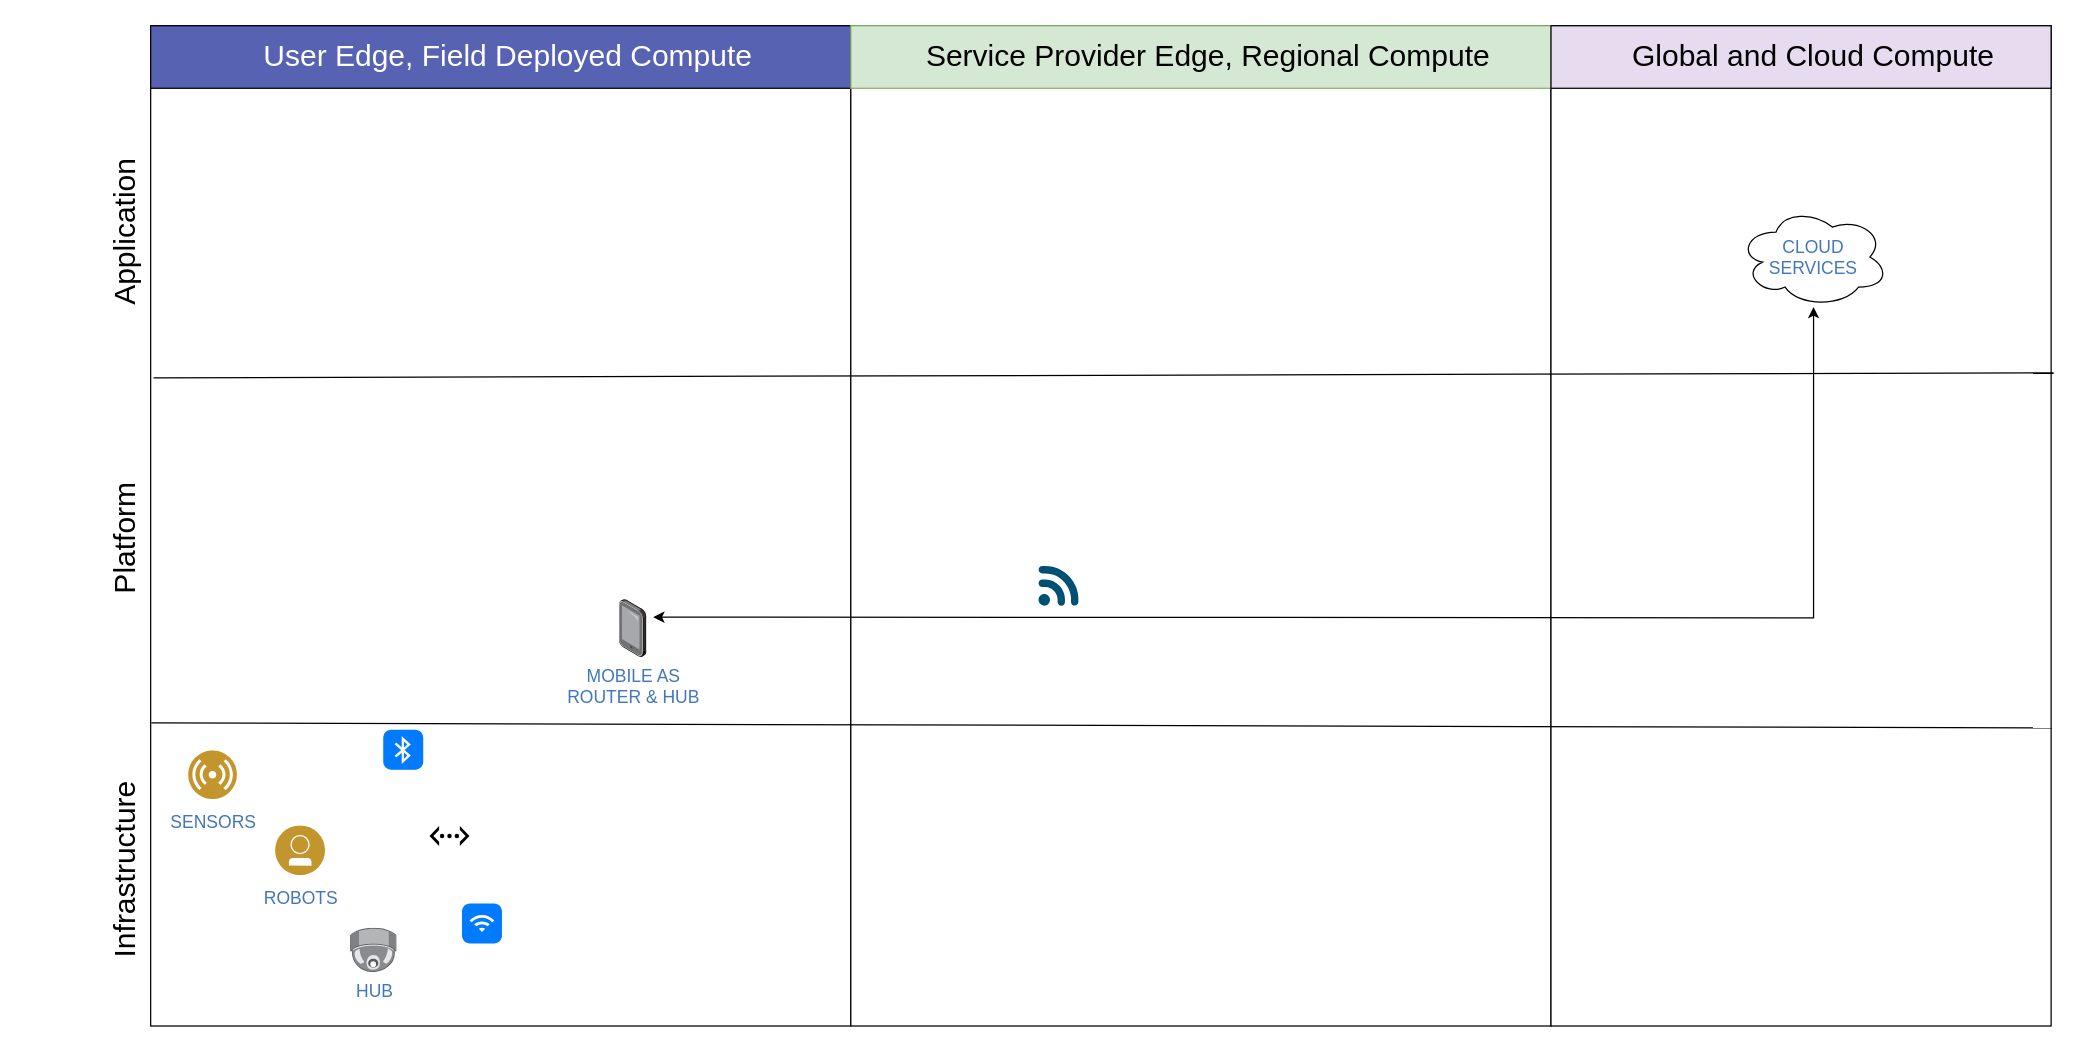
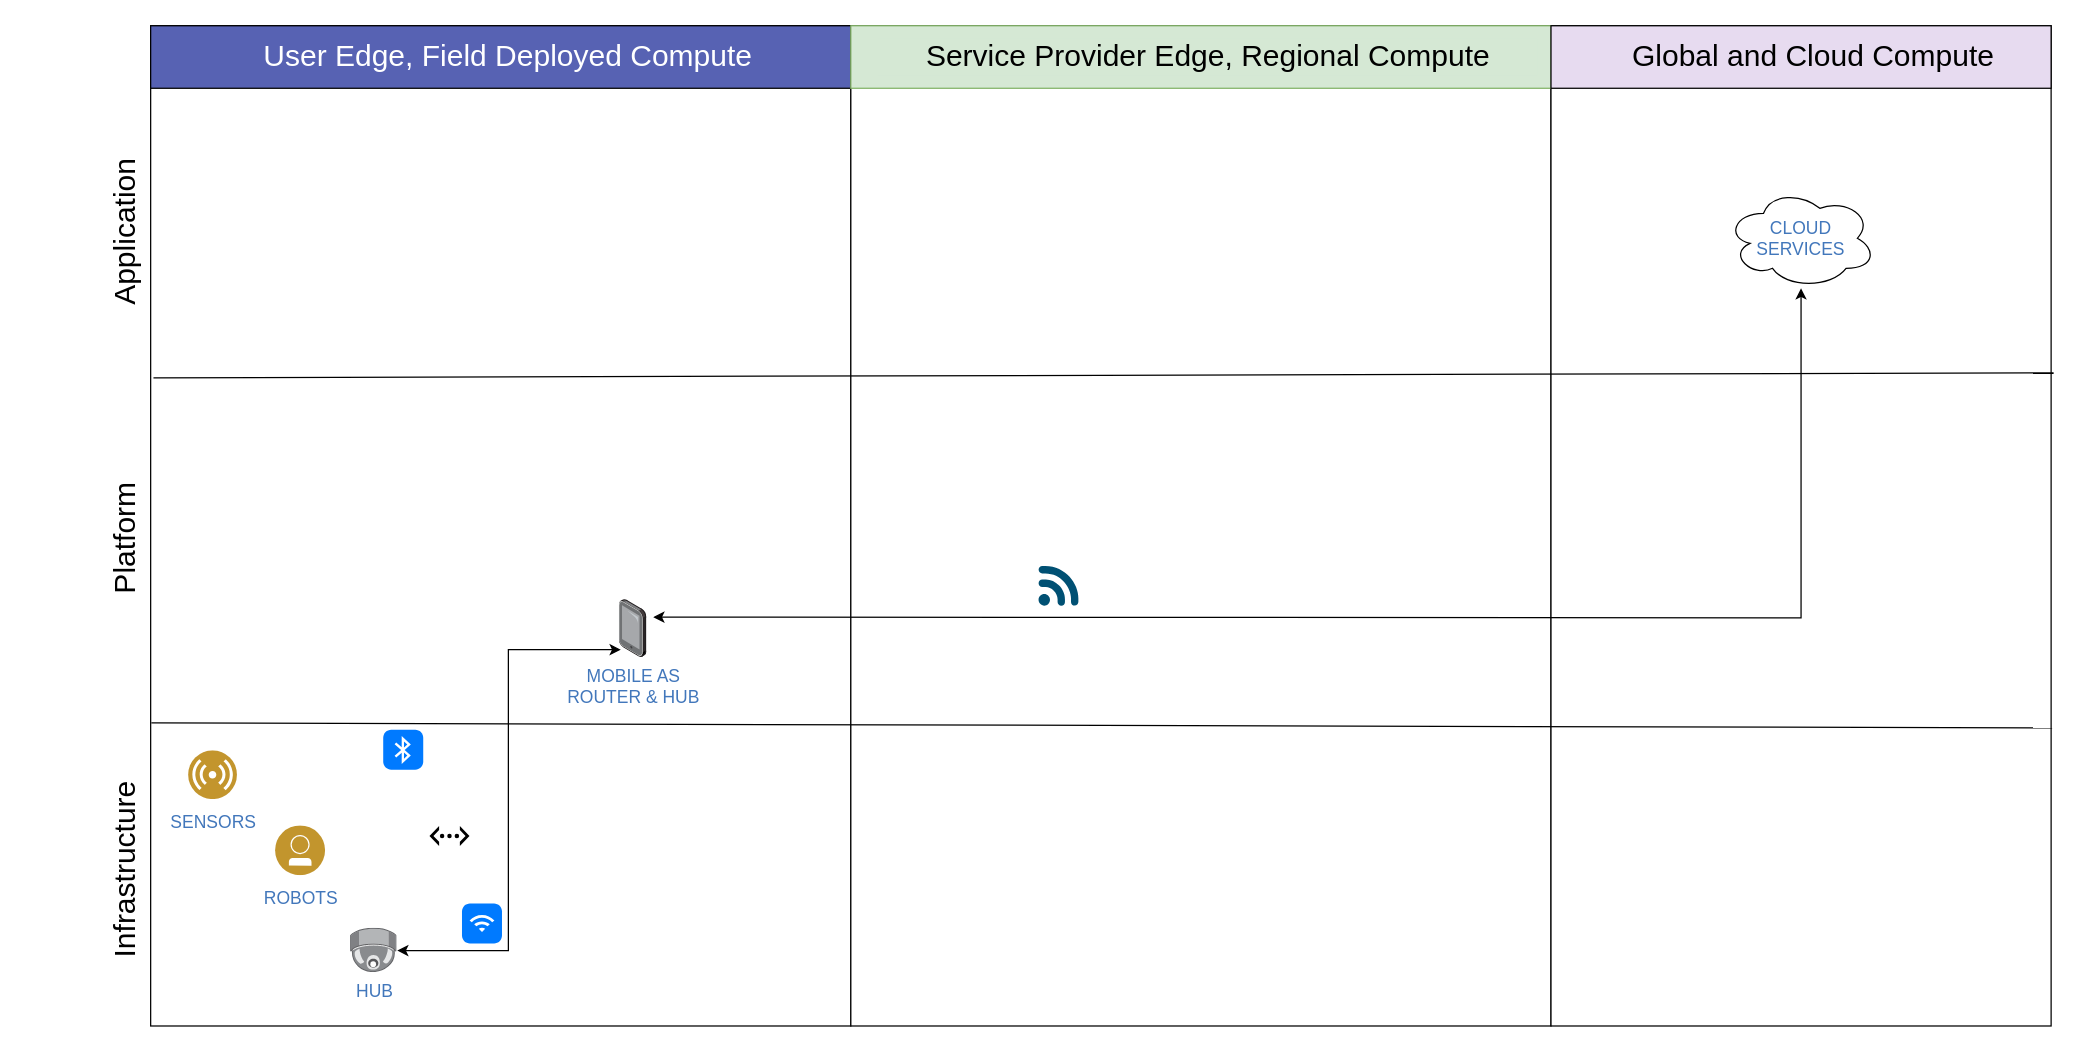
  <mxCell id="0" />
  <mxCell id="1" parent="0" />
  <mxCell id="2" value="" style="rounded=0;whiteSpace=wrap;html=1;" parent="1" vertex="1"><mxGeometry x="120" y="20" width="560" height="800" as="geometry" /></mxCell>
  <mxCell id="3" value="" style="rounded=0;whiteSpace=wrap;html=1;" parent="1" vertex="1"><mxGeometry x="680" y="20" width="560" height="800" as="geometry" /></mxCell>
  <mxCell id="4" value="" style="rounded=0;whiteSpace=wrap;html=1;" parent="1" vertex="1"><mxGeometry x="1240" y="20" width="400" height="800" as="geometry" /></mxCell>
  <mxCell id="5" value="" style="group" parent="1" vertex="1" connectable="0"><mxGeometry x="120" y="20" width="560" height="50" as="geometry" /></mxCell>
  <mxCell id="6" value="" style="rounded=0;whiteSpace=wrap;html=1;fillColor=#5762b3;" parent="5" vertex="1"><mxGeometry width="560" height="50" as="geometry" /></mxCell>
  <mxCell id="7" value="&lt;font color=&quot;#ffffff&quot; style=&quot;font-size: 24px;&quot;&gt;User Edge, Field Deployed Compute&lt;/font&gt;" style="text;strokeColor=none;align=center;fillColor=none;html=1;verticalAlign=middle;whiteSpace=wrap;rounded=0;" parent="5" vertex="1"><mxGeometry x="21.538" y="10" width="527.692" height="30" as="geometry" /></mxCell>
  <mxCell id="8" value="" style="group;fillColor=none;" parent="1" vertex="1" connectable="0"><mxGeometry x="680" y="20" width="560" height="50" as="geometry" /></mxCell>
  <mxCell id="9" value="" style="rounded=0;whiteSpace=wrap;html=1;fillColor=#d5e8d4;strokeColor=#82b366;" parent="8" vertex="1"><mxGeometry width="560" height="50" as="geometry" /></mxCell>
  <mxCell id="10" value="&lt;font style=&quot;font-size: 24px;&quot;&gt;Service Provider Edge, Regional Compute&lt;/font&gt;" style="text;strokeColor=none;align=center;fillColor=#d5e8d4;html=1;verticalAlign=middle;whiteSpace=wrap;rounded=0;" parent="8" vertex="1"><mxGeometry x="21.538" y="10" width="527.692" height="30" as="geometry" /></mxCell>
  <mxCell id="11" value="" style="group" parent="1" vertex="1" connectable="0"><mxGeometry x="1240" y="20" width="400" height="50" as="geometry" /></mxCell>
  <mxCell id="12" value="" style="rounded=0;whiteSpace=wrap;html=1;fillColor=#E7DBF0;" parent="11" vertex="1"><mxGeometry width="400" height="50" as="geometry" /></mxCell>
  <mxCell id="13" value="&lt;font style=&quot;font-size: 24px;&quot;&gt;Global and Cloud Compute&lt;/font&gt;" style="text;strokeColor=none;align=center;fillColor=none;html=1;verticalAlign=middle;whiteSpace=wrap;rounded=0;" parent="11" vertex="1"><mxGeometry x="60" y="10" width="300" height="30" as="geometry" /></mxCell>
  <mxCell id="14" value="" style="endArrow=none;html=1;rounded=0;exitX=0.001;exitY=0.697;exitDx=0;exitDy=0;exitPerimeter=0;entryX=1.002;entryY=0.702;entryDx=0;entryDy=0;entryPerimeter=0;" parent="1" source="2" target="4" edge="1"><mxGeometry width="50" height="50" relative="1" as="geometry"><mxPoint x="860" y="360" as="sourcePoint" /><mxPoint x="910" y="310" as="targetPoint" /></mxGeometry></mxCell>
  <mxCell id="15" value="" style="endArrow=none;html=1;rounded=0;exitX=0.004;exitY=0.352;exitDx=0;exitDy=0;exitPerimeter=0;entryX=1.005;entryY=0.347;entryDx=0;entryDy=0;entryPerimeter=0;" parent="1" source="2" target="4" edge="1"><mxGeometry width="50" height="50" relative="1" as="geometry"><mxPoint x="890" y="350" as="sourcePoint" /><mxPoint x="940" y="300" as="targetPoint" /></mxGeometry></mxCell>
  <mxCell id="16" value="&lt;font style=&quot;font-size: 24px;&quot;&gt;Infrastructure&lt;/font&gt;" style="text;strokeColor=none;align=center;fillColor=none;html=1;verticalAlign=middle;whiteSpace=wrap;rounded=0;rotation=-90;" parent="1" vertex="1"><mxGeometry x="20" y="680" width="160" height="30" as="geometry" /></mxCell>
  <mxCell id="17" value="&lt;font style=&quot;font-size: 24px;&quot;&gt;Platform&lt;/font&gt;" style="text;strokeColor=none;align=center;fillColor=none;html=1;verticalAlign=middle;whiteSpace=wrap;rounded=0;rotation=-90;" parent="1" vertex="1"><mxGeometry x="35" y="415" width="130" height="30" as="geometry" /></mxCell>
  <mxCell id="18" value="&lt;font style=&quot;font-size: 24px;&quot;&gt;Application&lt;/font&gt;" style="text;strokeColor=none;align=center;fillColor=none;html=1;verticalAlign=middle;whiteSpace=wrap;rounded=0;rotation=-90;" parent="1" vertex="1"><mxGeometry x="20" y="170" width="160" height="30" as="geometry" /></mxCell>
+ <mxCell id="19" style="edgeStyle=orthogonalEdgeStyle;rounded=0;orthogonalLoop=1;jettySize=auto;html=1;entryX=0.045;entryY=0.861;entryDx=0;entryDy=0;entryPerimeter=0;startArrow=classic;startFill=1;" parent="1" source="20" target="28" edge="1"><mxGeometry relative="1" as="geometry" /></mxCell>
  <mxCell id="20" value="&lt;font style=&quot;font-size: 14px;&quot;&gt;HUB&lt;/font&gt;" style="points=[];aspect=fixed;html=1;align=center;shadow=0;dashed=0;image;image=img/lib/allied_telesis/security/Surveillance_Camera_Ceiling.svg;fontColor=#4277BB;fontSize=14;" parent="1" vertex="1"><mxGeometry x="280" y="742" width="37.2" height="35.4" as="geometry" /></mxCell>
  <mxCell id="21" value="&lt;span style=&quot;font-size: 14px;&quot;&gt;SENSORS&lt;br style=&quot;font-size: 14px;&quot;&gt;&lt;/span&gt;" style="aspect=fixed;perimeter=ellipsePerimeter;html=1;align=center;shadow=0;dashed=0;fontColor=#4277BB;labelBackgroundColor=#ffffff;fontSize=14;spacingTop=3;image;image=img/lib/ibm/users/sensor.svg;" parent="1" vertex="1"><mxGeometry x="150" y="600" width="40" height="39" as="geometry" /></mxCell>
  <mxCell id="22" value="&lt;font style=&quot;font-size: 14px;&quot;&gt;ROBOTS&lt;/font&gt;" style="aspect=fixed;perimeter=ellipsePerimeter;html=1;align=center;shadow=0;dashed=0;fontColor=#4277BB;labelBackgroundColor=#ffffff;fontSize=14;spacingTop=3;image;image=img/lib/ibm/users/user.svg;strokeColor=#4277BB;strokeWidth=2;" parent="1" vertex="1"><mxGeometry x="220" y="660" width="40" height="40" as="geometry" /></mxCell>
  <mxCell id="23" value="" style="points=[[0.005,0.09,0],[0.08,0,0],[0.76,0.25,0],[1,0.92,0],[0.91,0.995,0],[0.57,0.995,0],[0.045,0.955,0],[0.005,0.43,0]];verticalLabelPosition=bottom;sketch=0;html=1;verticalAlign=top;aspect=fixed;align=center;pointerEvents=1;shape=mxgraph.cisco19.3g_4g_indicator;fillColor=#005073;strokeColor=none;" parent="1" vertex="1"><mxGeometry x="830" y="452" width="32" height="32" as="geometry" /></mxCell>
  <mxCell id="24" style="edgeStyle=orthogonalEdgeStyle;rounded=0;orthogonalLoop=1;jettySize=auto;html=1;startArrow=classic;startFill=1;" parent="1" target="29" edge="1"><mxGeometry relative="1" as="geometry"><mxPoint x="522" y="493" as="sourcePoint" /><mxPoint x="1440" y="43" as="targetPoint" /></mxGeometry></mxCell>
  <mxCell id="25" value="" style="html=1;strokeWidth=1;shadow=0;dashed=0;shape=mxgraph.ios7.misc.wifi;fillColor=#007AFF;strokeColor=none;buttonText=;strokeColor2=#222222;fontColor=#222222;fontSize=8;verticalLabelPosition=bottom;verticalAlign=top;align=center;sketch=0;" parent="1" vertex="1"><mxGeometry x="369" y="722" width="32" height="32" as="geometry" /></mxCell>
  <mxCell id="26" value="" style="html=1;strokeWidth=1;shadow=0;dashed=0;shape=mxgraph.ios7.misc.bluetooth;fillColor=#007AFF;strokeColor=none;buttonText=;strokeColor2=#222222;fontColor=#222222;fontSize=8;verticalLabelPosition=bottom;verticalAlign=top;align=center;sketch=0;" parent="1" vertex="1"><mxGeometry x="306" y="583" width="32" height="32" as="geometry" /></mxCell>
  <mxCell id="27" value="" style="shape=mxgraph.signs.tech.ethernet;html=1;pointerEvents=1;fillColor=#000000;strokeColor=none;verticalLabelPosition=bottom;verticalAlign=top;align=center;" parent="1" vertex="1"><mxGeometry x="343" y="660" width="32" height="16" as="geometry" /></mxCell>
  <mxCell id="28" value="&lt;span style=&quot;font-size: 14px;&quot;&gt;MOBILE AS&lt;br&gt;ROUTER &amp;amp; HUB&lt;/span&gt;" style="points=[];aspect=fixed;html=1;align=center;shadow=0;dashed=0;image;image=img/lib/allied_telesis/computer_and_terminals/Tablet.svg;fontColor=#4277BB;fontSize=14;" parent="1" vertex="1"><mxGeometry x="495" y="479" width="22" height="46.44" as="geometry" /></mxCell>
- <mxCell id="29" value="CLOUD&lt;br style=&quot;font-size: 14px;&quot;&gt;SERVICES" style="ellipse;shape=cloud;whiteSpace=wrap;html=1;fontColor=#4277BB;fontSize=14;" parent="1" vertex="1"><mxGeometry x="1390" y="165" width="120" height="80" as="geometry" /></mxCell>
+ <mxCell id="29" value="CLOUD&lt;br style=&quot;font-size: 14px;&quot;&gt;SERVICES" style="ellipse;shape=cloud;whiteSpace=wrap;html=1;fontColor=#4277BB;fontSize=14;" parent="1" vertex="1"><mxGeometry x="1380" y="150" width="120" height="80" as="geometry" /></mxCell>
